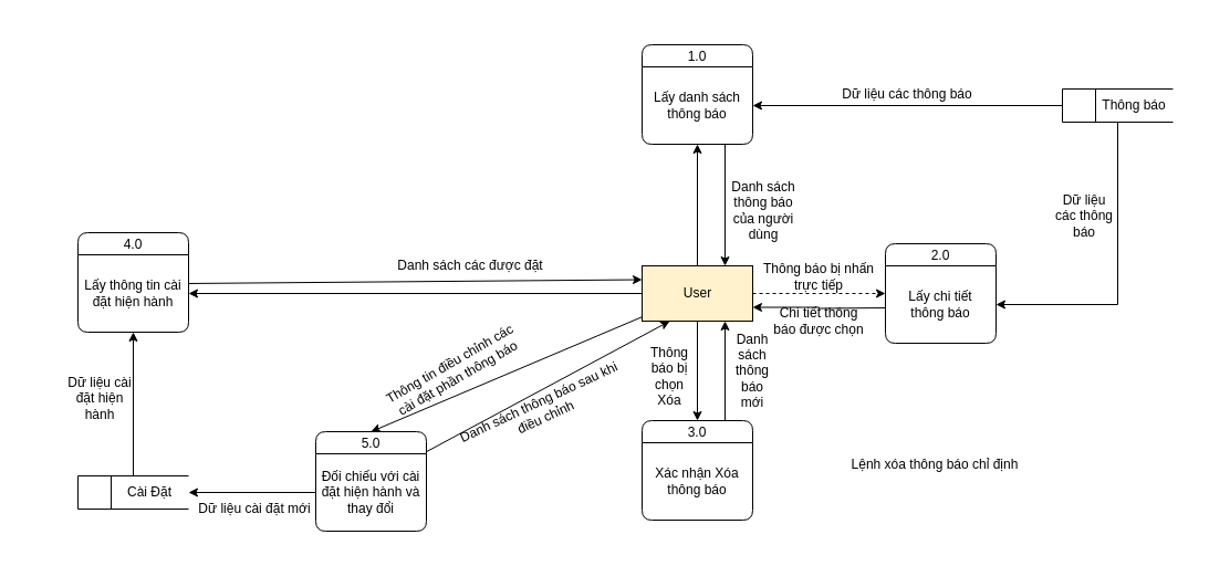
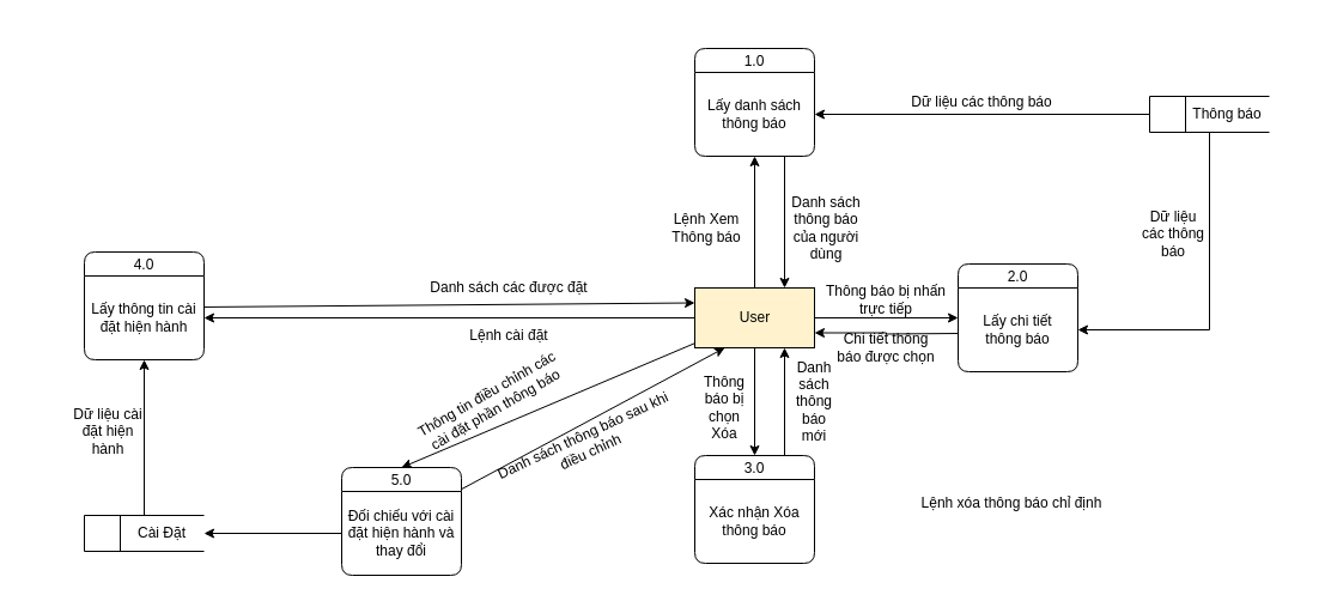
  <mxCell id="0" />
  <mxCell id="1" parent="0" />
  <mxCell id="2" value="" style="rounded=0;whiteSpace=wrap;html=1;strokeColor=none;" vertex="1" parent="1"><mxGeometry x="20" width="1070" height="470" as="geometry" y="20" /></mxCell>
  <mxCell id="3" style="edgeStyle=orthogonalEdgeStyle;rounded=0;orthogonalLoop=1;jettySize=auto;html=1;entryX=0.5;entryY=1;entryDx=0;entryDy=0;" edge="1" parent="1" source="4" target="21"><mxGeometry relative="1" as="geometry" /></mxCell>
  <mxCell id="4" value="" style="html=1;dashed=0;whitespace=wrap;shape=mxgraph.dfd.dataStoreID;align=left;spacingLeft=3;points=[[0,0],[0.5,0],[1,0],[0,0.5],[1,0.5],[0,1],[0.5,1],[1,1]];rounded=1;" vertex="1" parent="1"><mxGeometry x="70" y="430" width="100" height="30" as="geometry" /></mxCell>
  <mxCell id="5" style="edgeStyle=orthogonalEdgeStyle;rounded=0;orthogonalLoop=1;jettySize=auto;html=1;entryX=1;entryY=0.5;entryDx=0;entryDy=0;" edge="1" parent="1" source="10" target="21"><mxGeometry relative="1" as="geometry" /></mxCell>
  <mxCell id="6" style="edgeStyle=orthogonalEdgeStyle;rounded=0;orthogonalLoop=1;jettySize=auto;html=1;" edge="1" parent="1" source="10" target="12"><mxGeometry relative="1" as="geometry" /></mxCell>
  <mxCell id="7" style="edgeStyle=orthogonalEdgeStyle;rounded=0;orthogonalLoop=1;jettySize=auto;html=1;" edge="1" parent="1" source="10" target="15"><mxGeometry relative="1" as="geometry" /></mxCell>
- <mxCell id="8" style="edgeStyle=orthogonalEdgeStyle;rounded=0;orthogonalLoop=1;jettySize=auto;html=1;entryX=0;entryY=0.5;entryDx=0;entryDy=0;dashed=1;" edge="1" parent="1" source="10" target="18"><mxGeometry relative="1" as="geometry" /></mxCell>
+ <mxCell id="8" style="edgeStyle=orthogonalEdgeStyle;rounded=0;orthogonalLoop=1;jettySize=auto;html=1;entryX=0;entryY=0.5;entryDx=0;entryDy=0;" edge="1" parent="1" source="10" target="18"><mxGeometry relative="1" as="geometry" /></mxCell>
  <mxCell id="9" style="rounded=0;orthogonalLoop=1;jettySize=auto;html=1;entryX=0.5;entryY=0;entryDx=0;entryDy=0;" edge="1" parent="1" source="10" target="40"><mxGeometry relative="1" as="geometry"><mxPoint x="450" y="340" as="targetPoint" /></mxGeometry></mxCell>
  <mxCell id="10" value="User" style="html=1;dashed=0;whitespace=wrap;fillColor=#fff2cc;" parent="1" vertex="1"><mxGeometry x="580" y="240" width="100" height="50" as="geometry" /></mxCell>
  <mxCell id="11" value="1.0" style="swimlane;fontStyle=0;childLayout=stackLayout;horizontal=1;startSize=20;fillColor=#ffffff;horizontalStack=0;resizeParent=1;resizeParentMax=0;resizeLast=0;collapsible=0;marginBottom=0;swimlaneFillColor=#ffffff;rounded=1;" parent="1" vertex="1"><mxGeometry x="580" y="40" width="100" height="90" as="geometry" /></mxCell>
  <mxCell id="12" value="Lấy danh sách thông báo" style="text;html=1;strokeColor=none;fillColor=none;align=center;verticalAlign=middle;whiteSpace=wrap;rounded=0;" parent="11" vertex="1"><mxGeometry y="20" width="100" height="70" as="geometry" /></mxCell>
+ <mxCell id="13" value="Lệnh Xem&lt;br&gt;Thông báo" style="text;html=1;strokeColor=none;fillColor=none;align=center;verticalAlign=middle;whiteSpace=wrap;rounded=0;" parent="1" vertex="1"><mxGeometry x="520" y="180" width="140" height="20" as="geometry" /></mxCell>
  <mxCell id="14" style="edgeStyle=orthogonalEdgeStyle;rounded=0;orthogonalLoop=1;jettySize=auto;html=1;entryX=0.75;entryY=1;entryDx=0;entryDy=0;exitX=0.75;exitY=0;exitDx=0;exitDy=0;" edge="1" parent="1" source="15" target="10"><mxGeometry relative="1" as="geometry" /></mxCell>
  <mxCell id="15" value="3.0" style="swimlane;fontStyle=0;childLayout=stackLayout;horizontal=1;startSize=20;fillColor=#ffffff;horizontalStack=0;resizeParent=1;resizeParentMax=0;resizeLast=0;collapsible=0;marginBottom=0;swimlaneFillColor=#ffffff;rounded=1;" parent="1" vertex="1"><mxGeometry x="580" y="380" width="100" height="90" as="geometry" /></mxCell>
  <mxCell id="16" value="Xác nhận Xóa thông báo" style="text;html=1;strokeColor=none;fillColor=none;align=center;verticalAlign=middle;whiteSpace=wrap;rounded=0;" parent="15" vertex="1"><mxGeometry y="20" width="100" height="70" as="geometry" /></mxCell>
  <mxCell id="17" style="edgeStyle=orthogonalEdgeStyle;rounded=0;orthogonalLoop=1;jettySize=auto;html=1;entryX=1;entryY=0.75;entryDx=0;entryDy=0;" edge="1" parent="1" target="10"><mxGeometry relative="1" as="geometry"><mxPoint x="800" y="278" as="sourcePoint" /></mxGeometry></mxCell>
  <mxCell id="18" value="2.0" style="swimlane;fontStyle=0;childLayout=stackLayout;horizontal=1;startSize=20;fillColor=#ffffff;horizontalStack=0;resizeParent=1;resizeParentMax=0;resizeLast=0;collapsible=0;marginBottom=0;swimlaneFillColor=#ffffff;rounded=1;" parent="1" vertex="1"><mxGeometry x="800" y="220" width="100" height="90" as="geometry" /></mxCell>
  <mxCell id="19" value="Lấy chi tiết&lt;br&gt;thông báo" style="text;html=1;strokeColor=none;fillColor=none;align=center;verticalAlign=middle;whiteSpace=wrap;rounded=0;" parent="18" vertex="1"><mxGeometry y="20" width="100" height="70" as="geometry" /></mxCell>
  <mxCell id="20" value="4.0" style="swimlane;fontStyle=0;childLayout=stackLayout;horizontal=1;startSize=20;fillColor=#ffffff;horizontalStack=0;resizeParent=1;resizeParentMax=0;resizeLast=0;collapsible=0;marginBottom=0;swimlaneFillColor=#ffffff;rounded=1;" parent="1" vertex="1"><mxGeometry x="70" y="210" width="100" height="90" as="geometry" /></mxCell>
  <mxCell id="21" value="Lấy thông tin cài đặt hiện hành" style="text;html=1;strokeColor=none;fillColor=none;align=center;verticalAlign=middle;whiteSpace=wrap;rounded=0;" parent="20" vertex="1"><mxGeometry y="20" width="100" height="70" as="geometry" /></mxCell>
+ <mxCell id="22" value="Lệnh cài đặt" style="text;html=1;strokeColor=none;fillColor=none;align=center;verticalAlign=middle;whiteSpace=wrap;rounded=0;" parent="1" vertex="1"><mxGeometry y="270" width="250" height="20" as="geometry" x="300" /></mxCell>
  <mxCell id="23" value="Thông tin điều chỉnh các cài đặt phần thông báo" style="text;html=1;strokeColor=none;fillColor=none;align=center;verticalAlign=middle;whiteSpace=wrap;rounded=0;rotation=-30;" parent="1" vertex="1"><mxGeometry x="340" y="320" width="140" height="30" as="geometry" /></mxCell>
  <mxCell id="24" value="Cài Đặt" style="text;html=1;strokeColor=none;fillColor=none;align=center;verticalAlign=middle;whiteSpace=wrap;rounded=0;" parent="1" vertex="1"><mxGeometry x="100" y="430" width="70" height="30" as="geometry" /></mxCell>
  <mxCell id="25" style="edgeStyle=orthogonalEdgeStyle;rounded=0;orthogonalLoop=1;jettySize=auto;html=1;entryX=1;entryY=0.5;entryDx=0;entryDy=0;" edge="1" parent="1" source="27" target="12"><mxGeometry relative="1" as="geometry" /></mxCell>
  <mxCell id="26" style="edgeStyle=orthogonalEdgeStyle;rounded=0;orthogonalLoop=1;jettySize=auto;html=1;entryX=1;entryY=0.5;entryDx=0;entryDy=0;exitX=0.5;exitY=1;exitDx=0;exitDy=0;" edge="1" parent="1" source="27" target="19"><mxGeometry relative="1" as="geometry" /></mxCell>
  <mxCell id="27" value="" style="html=1;dashed=0;whitespace=wrap;shape=mxgraph.dfd.dataStoreID;align=left;spacingLeft=3;points=[[0,0],[0.5,0],[1,0],[0,0.5],[1,0.5],[0,1],[0.5,1],[1,1]];rounded=1;" vertex="1" parent="1"><mxGeometry x="960" y="80" width="100" height="30" as="geometry" /></mxCell>
  <mxCell id="28" value="Thông báo" style="text;html=1;strokeColor=none;fillColor=none;align=center;verticalAlign=middle;whiteSpace=wrap;rounded=0;" vertex="1" parent="1"><mxGeometry x="990" y="80" width="70" height="30" as="geometry" /></mxCell>
  <mxCell id="29" value="Dữ liệu các thông báo" style="text;html=1;strokeColor=none;fillColor=none;align=center;verticalAlign=middle;whiteSpace=wrap;rounded=0;" vertex="1" parent="1"><mxGeometry x="720" y="75" width="200" height="20" as="geometry" /></mxCell>
  <mxCell id="30" style="edgeStyle=orthogonalEdgeStyle;rounded=0;orthogonalLoop=1;jettySize=auto;html=1;entryX=0.75;entryY=0;entryDx=0;entryDy=0;exitX=0.75;exitY=1;exitDx=0;exitDy=0;" edge="1" parent="1" source="12" target="10"><mxGeometry relative="1" as="geometry" /></mxCell>
  <mxCell id="31" value="Danh sách thông báo của người dùng" style="text;html=1;strokeColor=none;fillColor=none;align=center;verticalAlign=middle;whiteSpace=wrap;rounded=0;" vertex="1" parent="1"><mxGeometry x="660" y="160" width="60" height="60" as="geometry" /></mxCell>
  <mxCell id="32" value="Thông báo bị nhấn trực tiếp" style="text;html=1;strokeColor=none;fillColor=none;align=center;verticalAlign=middle;whiteSpace=wrap;rounded=0;" vertex="1" parent="1"><mxGeometry x="680" y="240" width="120" height="20" as="geometry" /></mxCell>
  <mxCell id="33" value="Dữ liệu các thông báo" style="text;html=1;strokeColor=none;fillColor=none;align=center;verticalAlign=middle;whiteSpace=wrap;rounded=0;" vertex="1" parent="1"><mxGeometry x="950" y="130" width="60" height="130" as="geometry" /></mxCell>
  <mxCell id="34" value="Chi tiết thông&lt;br&gt;báo được chọn" style="text;html=1;strokeColor=none;fillColor=none;align=center;verticalAlign=middle;whiteSpace=wrap;rounded=0;" vertex="1" parent="1"><mxGeometry x="680" y="280" width="120" height="20" as="geometry" /></mxCell>
  <mxCell id="35" value="Thông báo bị chọn Xóa" style="text;html=1;strokeColor=none;fillColor=none;align=center;verticalAlign=middle;whiteSpace=wrap;rounded=0;" vertex="1" parent="1"><mxGeometry x="580" y="300" width="50" height="80" as="geometry" /></mxCell>
  <mxCell id="36" value="Lệnh xóa thông báo chỉ định" style="text;html=1;strokeColor=none;fillColor=none;align=center;verticalAlign=middle;whiteSpace=wrap;rounded=0;" vertex="1" parent="1"><mxGeometry x="740" y="410" width="210" height="20" as="geometry" /></mxCell>
  <mxCell id="37" value="Danh sách thông báo mới" style="text;html=1;strokeColor=none;fillColor=none;align=center;verticalAlign=middle;whiteSpace=wrap;rounded=0;" vertex="1" parent="1"><mxGeometry x="660" y="290" width="40" height="90" as="geometry" /></mxCell>
  <mxCell id="38" value="Dữ liệu cài đặt hiện hành" style="text;html=1;strokeColor=none;fillColor=none;align=center;verticalAlign=middle;whiteSpace=wrap;rounded=0;" vertex="1" parent="1"><mxGeometry x="60" y="300" width="60" height="120" as="geometry" /></mxCell>
  <mxCell id="39" style="edgeStyle=none;rounded=0;orthogonalLoop=1;jettySize=auto;html=1;entryX=0.25;entryY=1;entryDx=0;entryDy=0;" edge="1" parent="1" source="40" target="10"><mxGeometry relative="1" as="geometry" /></mxCell>
  <mxCell id="40" value="5.0" style="swimlane;fontStyle=0;childLayout=stackLayout;horizontal=1;startSize=20;fillColor=#ffffff;horizontalStack=0;resizeParent=1;resizeParentMax=0;resizeLast=0;collapsible=0;marginBottom=0;swimlaneFillColor=#ffffff;rounded=1;" vertex="1" parent="1"><mxGeometry x="285" y="390" width="100" height="90" as="geometry" /></mxCell>
  <mxCell id="41" value="Đối chiếu với cài đặt hiện hành và thay đổi" style="text;html=1;strokeColor=none;fillColor=none;align=center;verticalAlign=middle;whiteSpace=wrap;rounded=0;" vertex="1" parent="40"><mxGeometry y="20" width="100" height="70" as="geometry" /></mxCell>
  <mxCell id="42" style="edgeStyle=none;rounded=0;orthogonalLoop=1;jettySize=auto;html=1;" edge="1" parent="1" source="41" target="24"><mxGeometry relative="1" as="geometry" /></mxCell>
- <mxCell id="43" value="Dữ liệu cài đặt mới" style="text;html=1;strokeColor=none;fillColor=none;align=center;verticalAlign=middle;whiteSpace=wrap;rounded=0;" vertex="1" parent="1"><mxGeometry x="175" y="450" width="110" height="20" as="geometry" /></mxCell>
  <mxCell id="44" style="edgeStyle=none;rounded=0;orthogonalLoop=1;jettySize=auto;html=1;entryX=0;entryY=0.25;entryDx=0;entryDy=0;exitX=1.002;exitY=0.371;exitDx=0;exitDy=0;exitPerimeter=0;" edge="1" parent="1" source="21" target="10"><mxGeometry relative="1" as="geometry" /></mxCell>
  <mxCell id="45" value="Danh sách các được đặt" style="text;html=1;strokeColor=none;fillColor=none;align=center;verticalAlign=middle;whiteSpace=wrap;rounded=0;" vertex="1" parent="1"><mxGeometry x="280" y="230" width="290" height="20" as="geometry" /></mxCell>
  <mxCell id="46" value="Danh sách thông báo sau khi điều chỉnh" style="text;html=1;strokeColor=none;fillColor=none;align=center;verticalAlign=middle;whiteSpace=wrap;rounded=0;rotation=-25;" vertex="1" parent="1"><mxGeometry x="400" y="360" width="180" height="20" as="geometry" /></mxCell>
